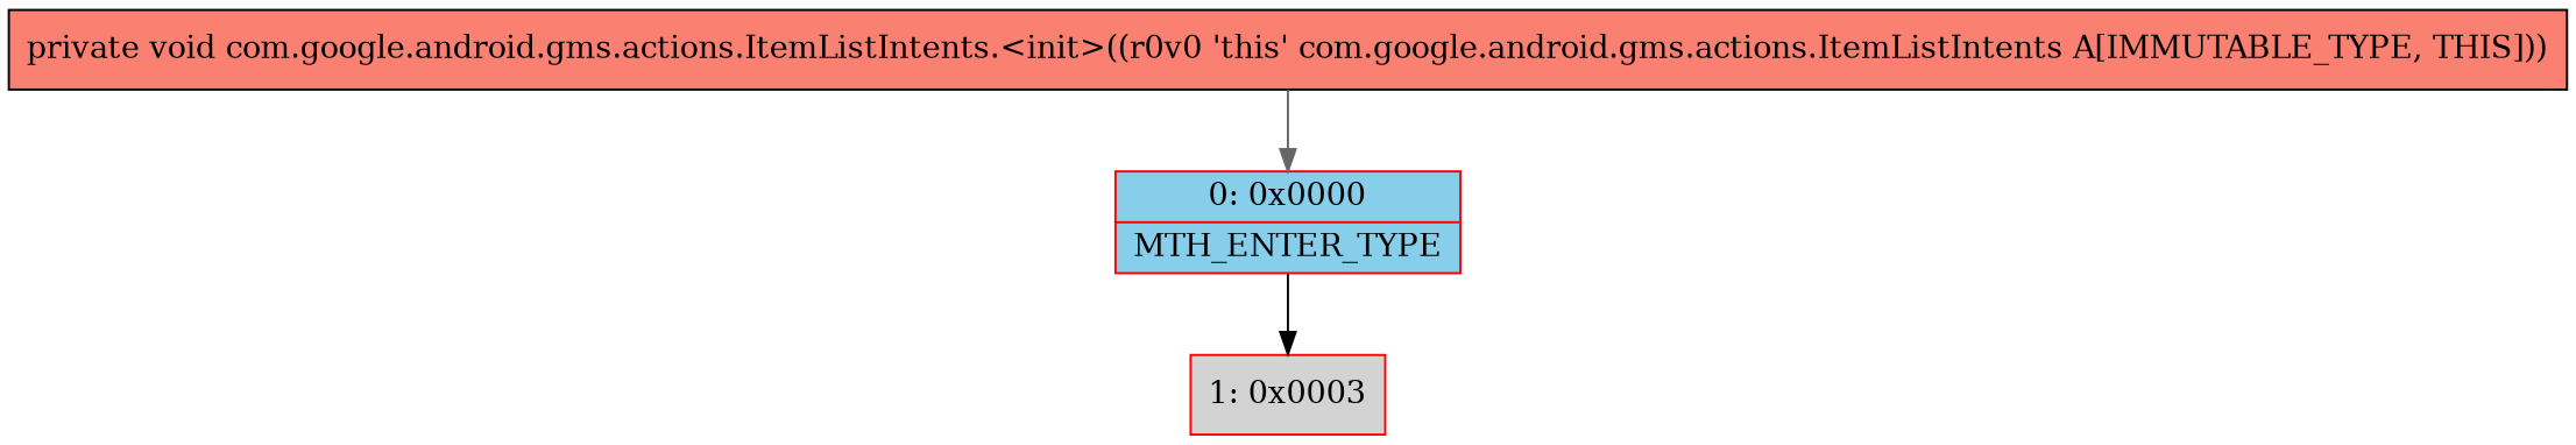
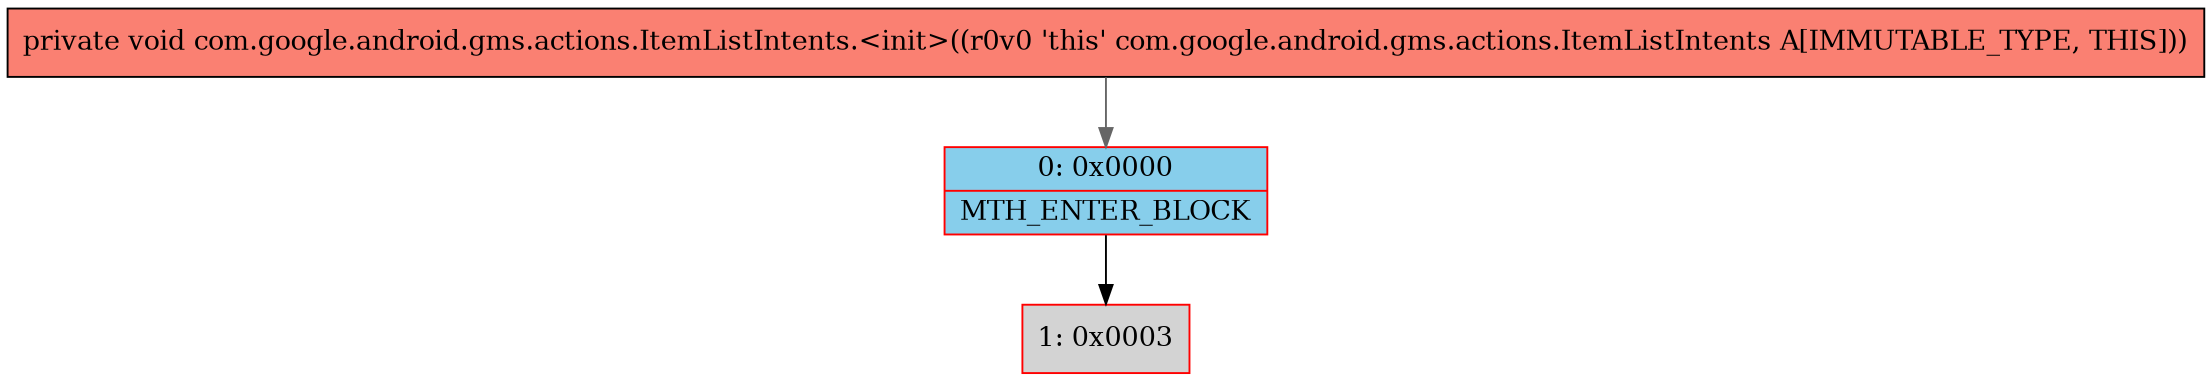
  digraph {
    node [color=red shape=record style=filled]
-   n1 [label="{0\:\ 0x0000|MTH_ENTER_TYPE\l}" fillcolor=skyblue]
+   n1 [label="{0\:\ 0x0000|MTH_ENTER_BLOCK\l}" fillcolor=skyblue]
    n2 [label="{1\:\ 0x0003}" fillcolor=lightgrey]
    n3 [label="{private void com.google.android.gms.actions.ItemListIntents.\<init\>((r0v0 'this' com.google.android.gms.actions.ItemListIntents A[IMMUTABLE_TYPE, THIS])) }" fillcolor=salmon color=""]
    subgraph cluster_1 {
      label="R(0)"
    }
    n1 -> n2 [color=black]
    n3 -> n1 [color=gray40]
  }
